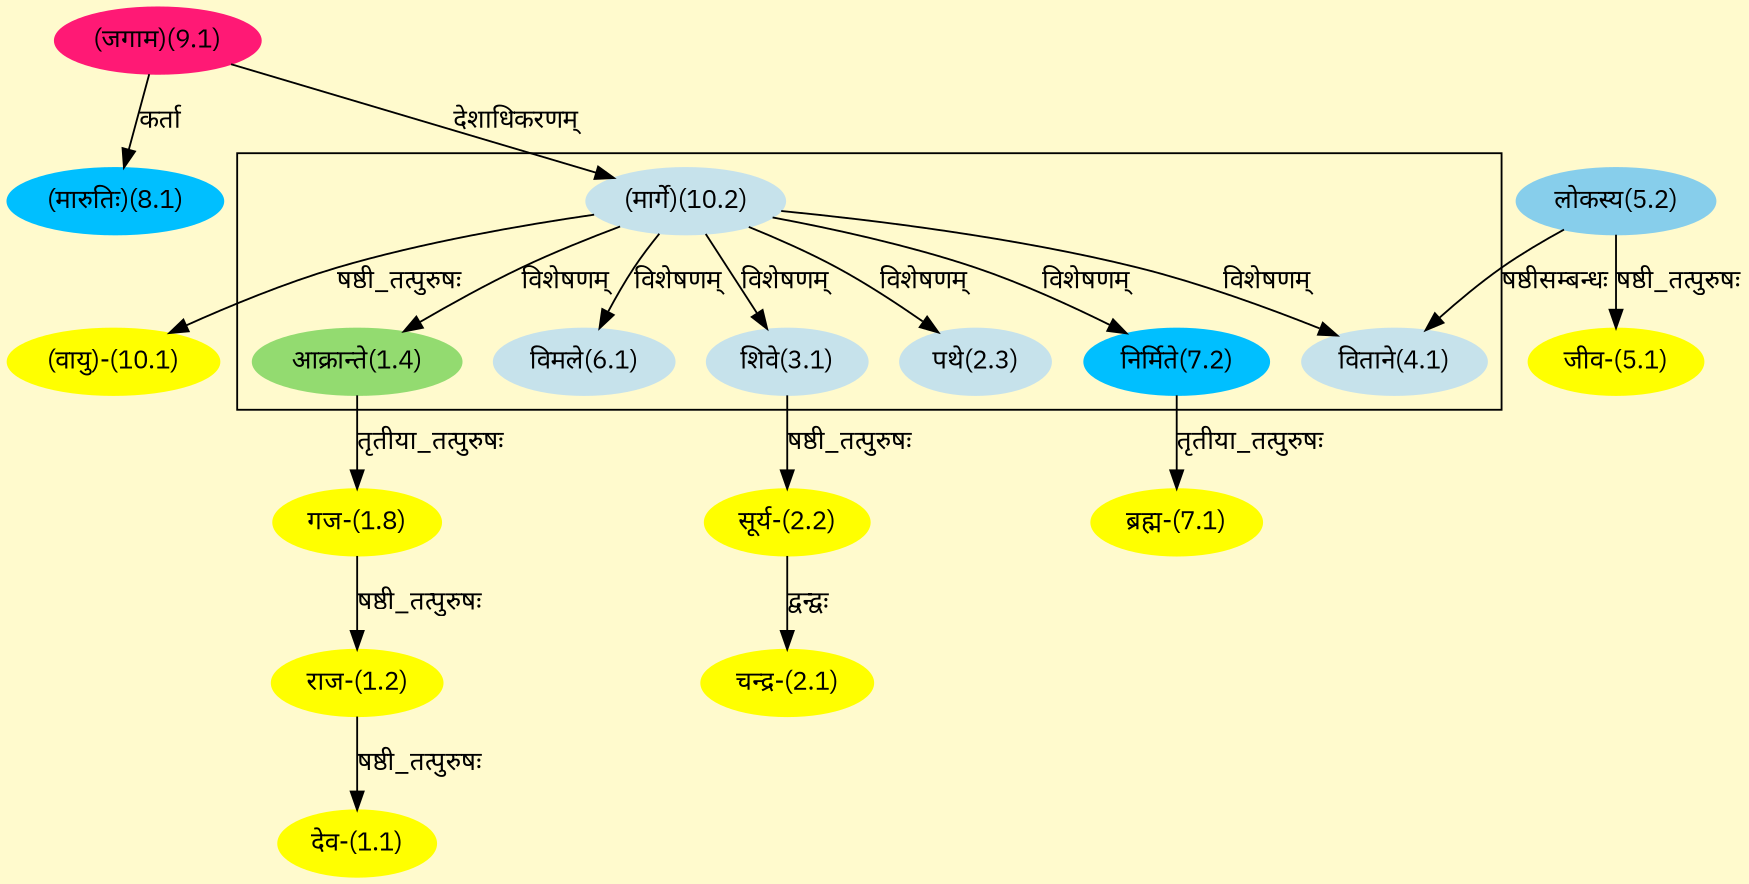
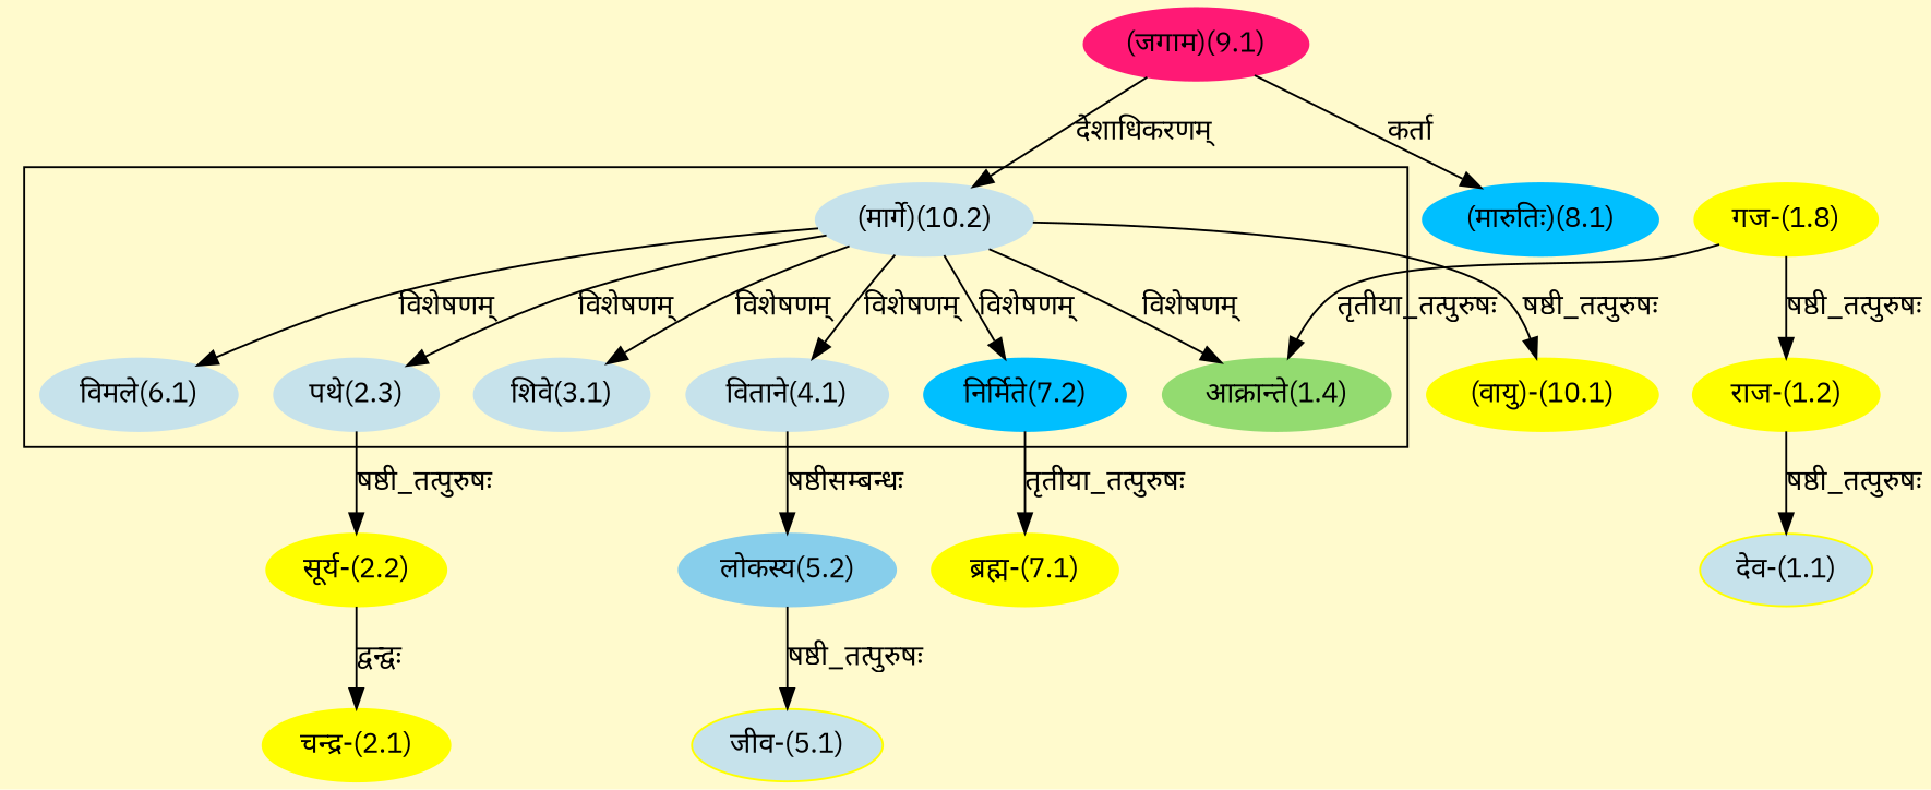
  digraph {
    bgcolor=lemonchiffon1
    compound=true
    fontname="IBM Plex Sans"
    rankdir=BT
    node [color="#FFFF00" fontname="IBM Plex Sans" style=filled]
    edge [dir=back fontname="IBM Plex Sans"]
    n1 [color="#93DB70" label="आक्रान्ते(1.4)"]
    n2 [color="#C6E2EB" label="(मार्गे)(10.2)"]
    n3 [color="#C6E2EB" label="पथे(2.3)"]
    n4 [color="#C6E2EB" label="शिवे(3.1)"]
    n5 [color="#C6E2EB" label="विताने(4.1)"]
    n6 [color="#C6E2EB" label="विमले(6.1)"]
    n7 [color="#00BFFF" label="निर्मिते(7.2)"]
    n8 [color="#FF1975" label="(जगाम)(9.1)"]
-   n9 [label="देव-(1.1)"]
+   n9 [label="देव-(1.1)" fillcolor="#C6E2EB"]
    n10 [label="राज-(1.2)"]
    n11 [label="गज-(1.8)"]
    n12 [label="चन्द्र-(2.1)"]
    n13 [label="सूर्य-(2.2)"]
-   n14 [label="जीव-(5.1)"]
+   n14 [label="जीव-(5.1)" fillcolor="#C6E2EB"]
    n15 [color="#87CEEB" label="लोकस्य(5.2)"]
    n16 [label="ब्रह्म-(7.1)"]
    n17 [color="#00BFFF" label="(मारुतिः)(8.1)"]
    n18 [label="(वायु)-(10.1)"]
    subgraph cluster_1 {
      n1
      n2
      n3
      n4
      n5
      n6
      n7
    }
    n1 -> n2 [label="विशेषणम्"]
    n2 -> n8 [label="देशाधिकरणम्"]
    n3 -> n2 [label="विशेषणम्"]
    n4 -> n2 [label="विशेषणम्"]
    n5 -> n2 [label="विशेषणम्"]
    n6 -> n2 [label="विशेषणम्"]
    n7 -> n2 [label="विशेषणम्"]
    n9 -> n10 [label="षष्ठी_तत्पुरुषः"]
    n10 -> n11 [label="षष्ठी_तत्पुरुषः"]
-   n11 -> n1 [label="तृतीया_तत्पुरुषः"]
+   n1 -> n11 [label="तृतीया_तत्पुरुषः"]
    n12 -> n13 [label="द्वन्द्वः"]
-   n13 -> n4 [label="षष्ठी_तत्पुरुषः"]
+   n13 -> n3 [label="षष्ठी_तत्पुरुषः"]
    n14 -> n15 [label="षष्ठी_तत्पुरुषः"]
-   n5 -> n15 [label="षष्ठीसम्बन्धः"]
+   n15 -> n5 [label="षष्ठीसम्बन्धः"]
    n16 -> n7 [label="तृतीया_तत्पुरुषः"]
    n17 -> n8 [label="कर्ता"]
    n18 -> n2 [label="षष्ठी_तत्पुरुषः"]
  }
